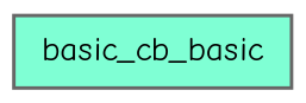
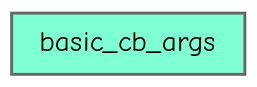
  digraph {
    rankdir=LR
    fontname="Comic Neue"
-   n1 [color=gray40 fillcolor=aquamarine fontname="Comic Neue" fontsize=10 height=0.2 label=basic_cb_basic shape=record style=filled width=0.4]
+   n1 [color=gray40 fillcolor=aquamarine fontname="Comic Neue" fontsize=10 height=0.2 label=basic_cb_args shape=record style=filled width=0.4]
  }
